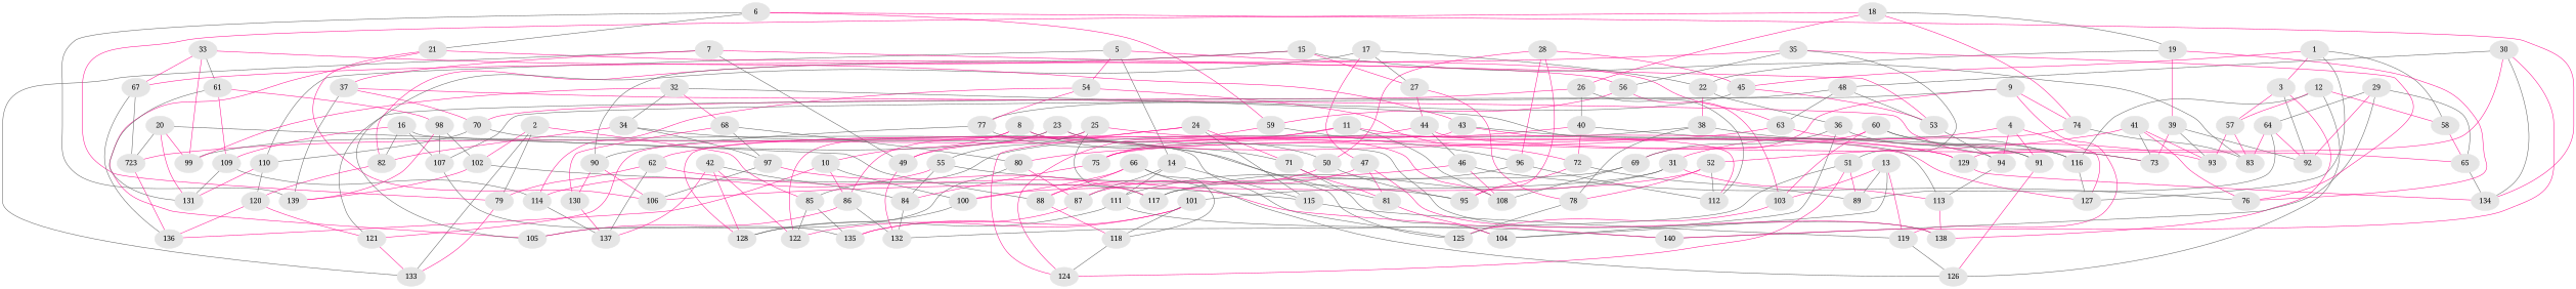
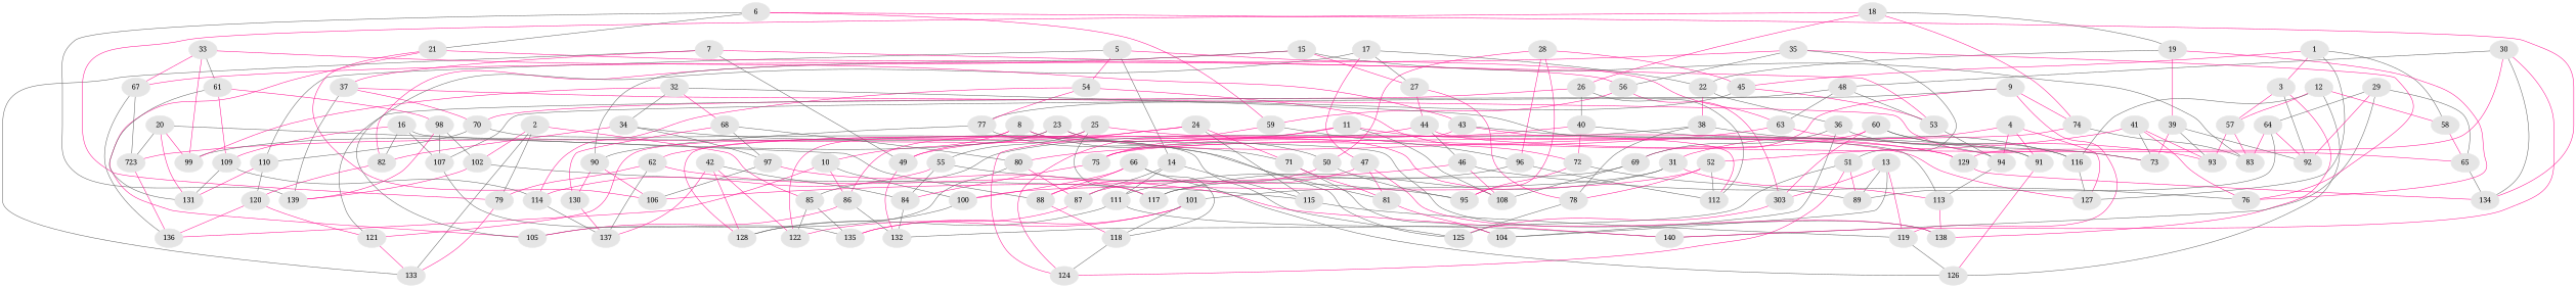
  graph {
    fontname="Noto Serif"
    node [color=gray90 fontname="Noto Serif" style=filled]
    edge [color=deeppink fontname="Noto Serif"]
    1
    3
    45
    58
    127
    57
    92
    138
    53
    77
    65
    2
    79
    85
    102
    133
    122
    135
    139
    115
    83
    93
    4
    31
    91
    94
    117
    101
    113
    126
    5
    14
    54
    63
    110
    87
    111
    72
    114
    80
    131
    120
    6
    21
    59
    134
    105
    56
    106
    124
    96
    7
    37
    49
    70
    73
    132
    8
    10
    71
    108
    86
    100
    136
    104
    81
    9
    69
    74
    107
    119
    75
    128
    11
    n75 [label=723]
    129
    84
    12
    116
    13
    89
-   103
+   103 [label=303]
    125
    140
    15
    27
    82
    90
    44
    78
    130
    16
    109
    17
    22
    47
    36
    38
    18
    19
    26
    39
    76
    40
    112
    20
    88
    99
    118
    23
    50
    95
    24
    25
    55
    121
    46
    62
    28
    29
    64
    30
    48
    32
    34
    68
    97
    33
    43
    61
    67
    98
    35
    51
    41
    52
    42
    137
    60
    66
    1 -- 3
    1 -- 45
    1 -- 58 [color=gray40]
    1 -- 127 [color=gray40]
    3 -- 57
    3 -- 92 [color=gray40]
    3 -- 138
    45 -- 53
    45 -- 77 [color=gray40]
    58 -- 65
    57 -- 83
    57 -- 93
    53 -- 94 [color=gray40]
    77 -- 125 [color=gray40]
    77 -- 90 [color=gray40]
    65 -- 134 [color=gray40]
    2 -- 79 [color=gray40]
    2 -- 85
    2 -- 102
    2 -- 133 [color=gray40]
    79 -- 133
    85 -- 122 [color=gray40]
    85 -- 135 [color=gray40]
    102 -- 139
    102 -- 115 [color=gray40]
    115 -- 119 [color=gray40]
    4 -- 127
    4 -- 31
    4 -- 91
    4 -- 94
    31 -- 117 [color=gray40]
    31 -- 101 [color=gray40]
    31 -- 113
    91 -- 126
    94 -- 113 [color=gray40]
    101 -- 122
    101 -- 135
    101 -- 118 [color=gray40]
    113 -- 138
    5 -- 14 [color=gray40]
    5 -- 54
    5 -- 63
    5 -- 110 [color=gray40]
    14 -- 115 [color=gray40]
    14 -- 87 [color=gray40]
    14 -- 111 [color=gray40]
    54 -- 77
    54 -- 72
    54 -- 114
    63 -- 93
    63 -- 80
    110 -- 131
    110 -- 120 [color=gray40]
    87 -- 135
    111 -- 128 [color=gray40]
    111 -- 140 [color=gray40]
    72 -- 89 [color=gray40]
    72 -- 95
    114 -- 137 [color=gray40]
    80 -- 87
    80 -- 105 [color=gray40]
    120 -- 136
    120 -- 121
    6 -- 139 [color=gray40]
    6 -- 21 [color=gray40]
    6 -- 59
    6 -- 134
    21 -- 105
    21 -- 56
    21 -- 106
    59 -- 124
    59 -- 96 [color=gray40]
    56 -- 59
    56 -- 103
    96 -- 111 [color=gray40]
    96 -- 112 [color=gray40]
    7 -- 53
    7 -- 133 [color=gray40]
    7 -- 37
    7 -- 49 [color=gray40]
    37 -- 139 [color=gray40]
    37 -- 70
    37 -- 73
    49 -- 132
    70 -- 110 [color=gray40]
    70 -- 125 [color=gray40]
    8 -- 122
    8 -- 10
    8 -- 71 [color=gray40]
    8 -- 108
    10 -- 86
    10 -- 100 [color=gray40]
    10 -- 136
    71 -- 104 [color=gray40]
    71 -- 81
    86 -- 105
    86 -- 132 [color=gray40]
    100 -- 128 [color=gray40]
    81 -- 104
    9 -- 69
    9 -- 74
    9 -- 107 [color=gray40]
    9 -- 119
    69 -- 117 [color=gray40]
    69 -- 108 [color=gray40]
    74 -- 83 [color=gray40]
    74 -- 75
    107 -- 135 [color=gray40]
    119 -- 126 [color=gray40]
    75 -- 84
    11 -- 108 [color=gray40]
    11 -- 75
    11 -- n75
    11 -- 129
    n75 -- 136
    129 -- 134
    84 -- 132 [color=gray40]
    12 -- 58
    12 -- 57
    12 -- 126 [color=gray40]
    12 -- 116 [color=gray40]
    116 -- 127 [color=gray40]
    13 -- 104 [color=gray40]
    13 -- 119
    13 -- 89 [color=gray40]
    13 -- 103
    103 -- 125
    15 -- 83 [color=gray40]
    15 -- 27
    15 -- 82
    15 -- 90 [color=gray40]
    27 -- 44
    27 -- 78
    82 -- 120
    90 -- 106
    90 -- 130
    44 -- 65
    44 -- 46 [color=gray40]
    44 -- 62
    78 -- 125 [color=gray40]
    130 -- 137
    16 -- 138 [color=gray40]
    16 -- 107 [color=gray40]
    16 -- 82 [color=gray40]
    16 -- 109
    109 -- 114 [color=gray40]
    109 -- 131 [color=gray40]
    17 -- 105 [color=gray40]
    17 -- 27 [color=gray40]
    17 -- 22 [color=gray40]
    17 -- 47
    22 -- 36 [color=gray40]
    22 -- 38
    47 -- 138
    47 -- 87
    47 -- 81
    36 -- 104 [color=gray40]
    36 -- 69 [color=gray40]
    36 -- 116 [color=gray40]
    38 -- 85 [color=gray40]
    38 -- 116 [color=gray40]
    38 -- 78 [color=gray40]
    18 -- 79
    18 -- 74
    18 -- 19 [color=gray40]
    18 -- 26
    19 -- 22 [color=gray40]
    19 -- 39
    19 -- 76
    26 -- 70
    26 -- 40 [color=gray40]
    26 -- 112 [color=gray40]
    39 -- 92 [color=gray40]
    39 -- 93 [color=gray40]
    39 -- 73
    40 -- 91 [color=gray40]
    40 -- 72
    40 -- 49
    20 -- 131
    20 -- n75 [color=gray40]
    20 -- 88 [color=gray40]
    20 -- 99
    88 -- 118
    118 -- 124 [color=gray40]
    23 -- 127
    23 -- 49
    23 -- 99 [color=gray40]
    23 -- 50 [color=gray40]
    50 -- 88
    50 -- 95 [color=gray40]
    24 -- 115 [color=gray40]
    24 -- 124
    24 -- 71
    24 -- 86
    25 -- 117 [color=gray40]
    25 -- 129
    25 -- 55 [color=gray40]
    25 -- 121
    55 -- 114
    55 -- 84 [color=gray40]
    55 -- 95 [color=gray40]
    121 -- 133
    46 -- 106
    46 -- 108
    46 -- 76 [color=gray40]
    62 -- 79
    62 -- 140
    62 -- 137 [color=gray40]
    28 -- 45
    28 -- 96
    28 -- 50
    28 -- 95
    29 -- 92
    29 -- 65 [color=gray40]
    29 -- 140 [color=gray40]
    29 -- 64 [color=gray40]
    64 -- 92
    64 -- 83
    64 -- 89 [color=gray40]
    30 -- 134 [color=gray40]
    30 -- 129
    30 -- 140
    30 -- 48 [color=gray40]
    48 -- 53 [color=gray40]
    48 -- 63 [color=gray40]
    48 -- 121 [color=gray40]
    32 -- 113 [color=gray40]
    32 -- 99
    32 -- 34 [color=gray40]
    32 -- 68
    34 -- 81 [color=gray40]
    34 -- 82
    34 -- 97 [color=gray40]
    68 -- 80 [color=gray40]
    68 -- 130
    68 -- 97 [color=gray40]
    97 -- 117
    97 -- 106 [color=gray40]
    33 -- 99
    33 -- 43
    33 -- 61 [color=gray40]
    33 -- 67
    43 -- 94 [color=gray40]
    43 -- 128
    43 -- 112
    61 -- 131 [color=gray40]
    61 -- 109
    61 -- 98
    67 -- 136 [color=gray40]
    67 -- n75 [color=gray40]
    98 -- 102 [color=gray40]
    98 -- 139
    98 -- 107 [color=gray40]
    35 -- 56 [color=gray40]
    35 -- 76
    35 -- 67
    35 -- 51 [color=gray40]
    51 -- 124
    51 -- 132 [color=gray40]
    51 -- 89
    41 -- 93
    41 -- 73 [color=gray40]
    41 -- 76
    41 -- 52
    52 -- 100
    52 -- 78
    52 -- 112 [color=gray40]
    42 -- 122
    42 -- 128
    42 -- 84 [color=gray40]
    42 -- 137
    60 -- 91 [color=gray40]
    60 -- 73 [color=gray40]
    60 -- 75
    60 -- 103
    66 -- 126 [color=gray40]
    66 -- 100
    66 -- 88
    66 -- 118 [color=gray40]
  }
